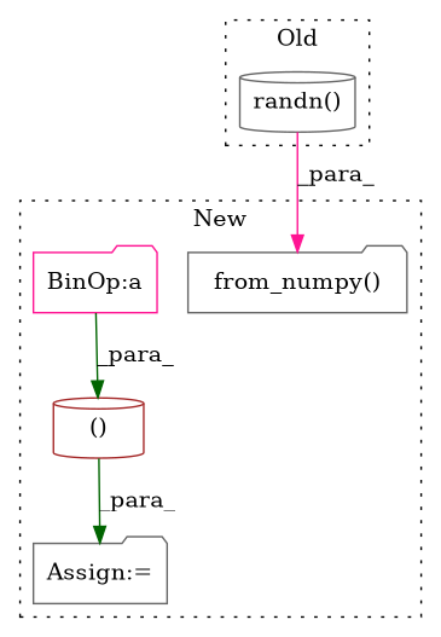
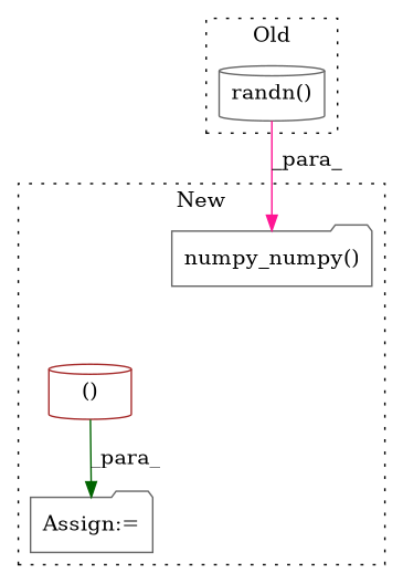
  digraph {
    node [a=75 color=gray40 l=3 shape=folder]
    edge [color=darkgreen]
-   n1 [l="17,1" label="from_numpy()" s="6951,6972"]
+   n1 [l="17,1" label="numpy_numpy()" s="6951,6972"]
    n2 [a=54 color=brown l=43 label="()" s=6795 shape=cylinder]
-   n3 [a=82 color=deeppink label="BinOp:a" s=6686]
    n4 [a=68 label="Assign:=" s=6856]
    n5 [l="12,1" label="randn()" s="6456,6520" shape=cylinder]
    subgraph cluster_1 {
      label=New
      style=dotted
      n1
      n2
-     n3
      n4
    }
    subgraph cluster_2 {
      label=Old
      style=dotted
      n5
    }
    n2 -> n4 [label=_para_]
-   n3 -> n2 [label=_para_]
    n5 -> n1 [color=deeppink label=_para_]
  }
